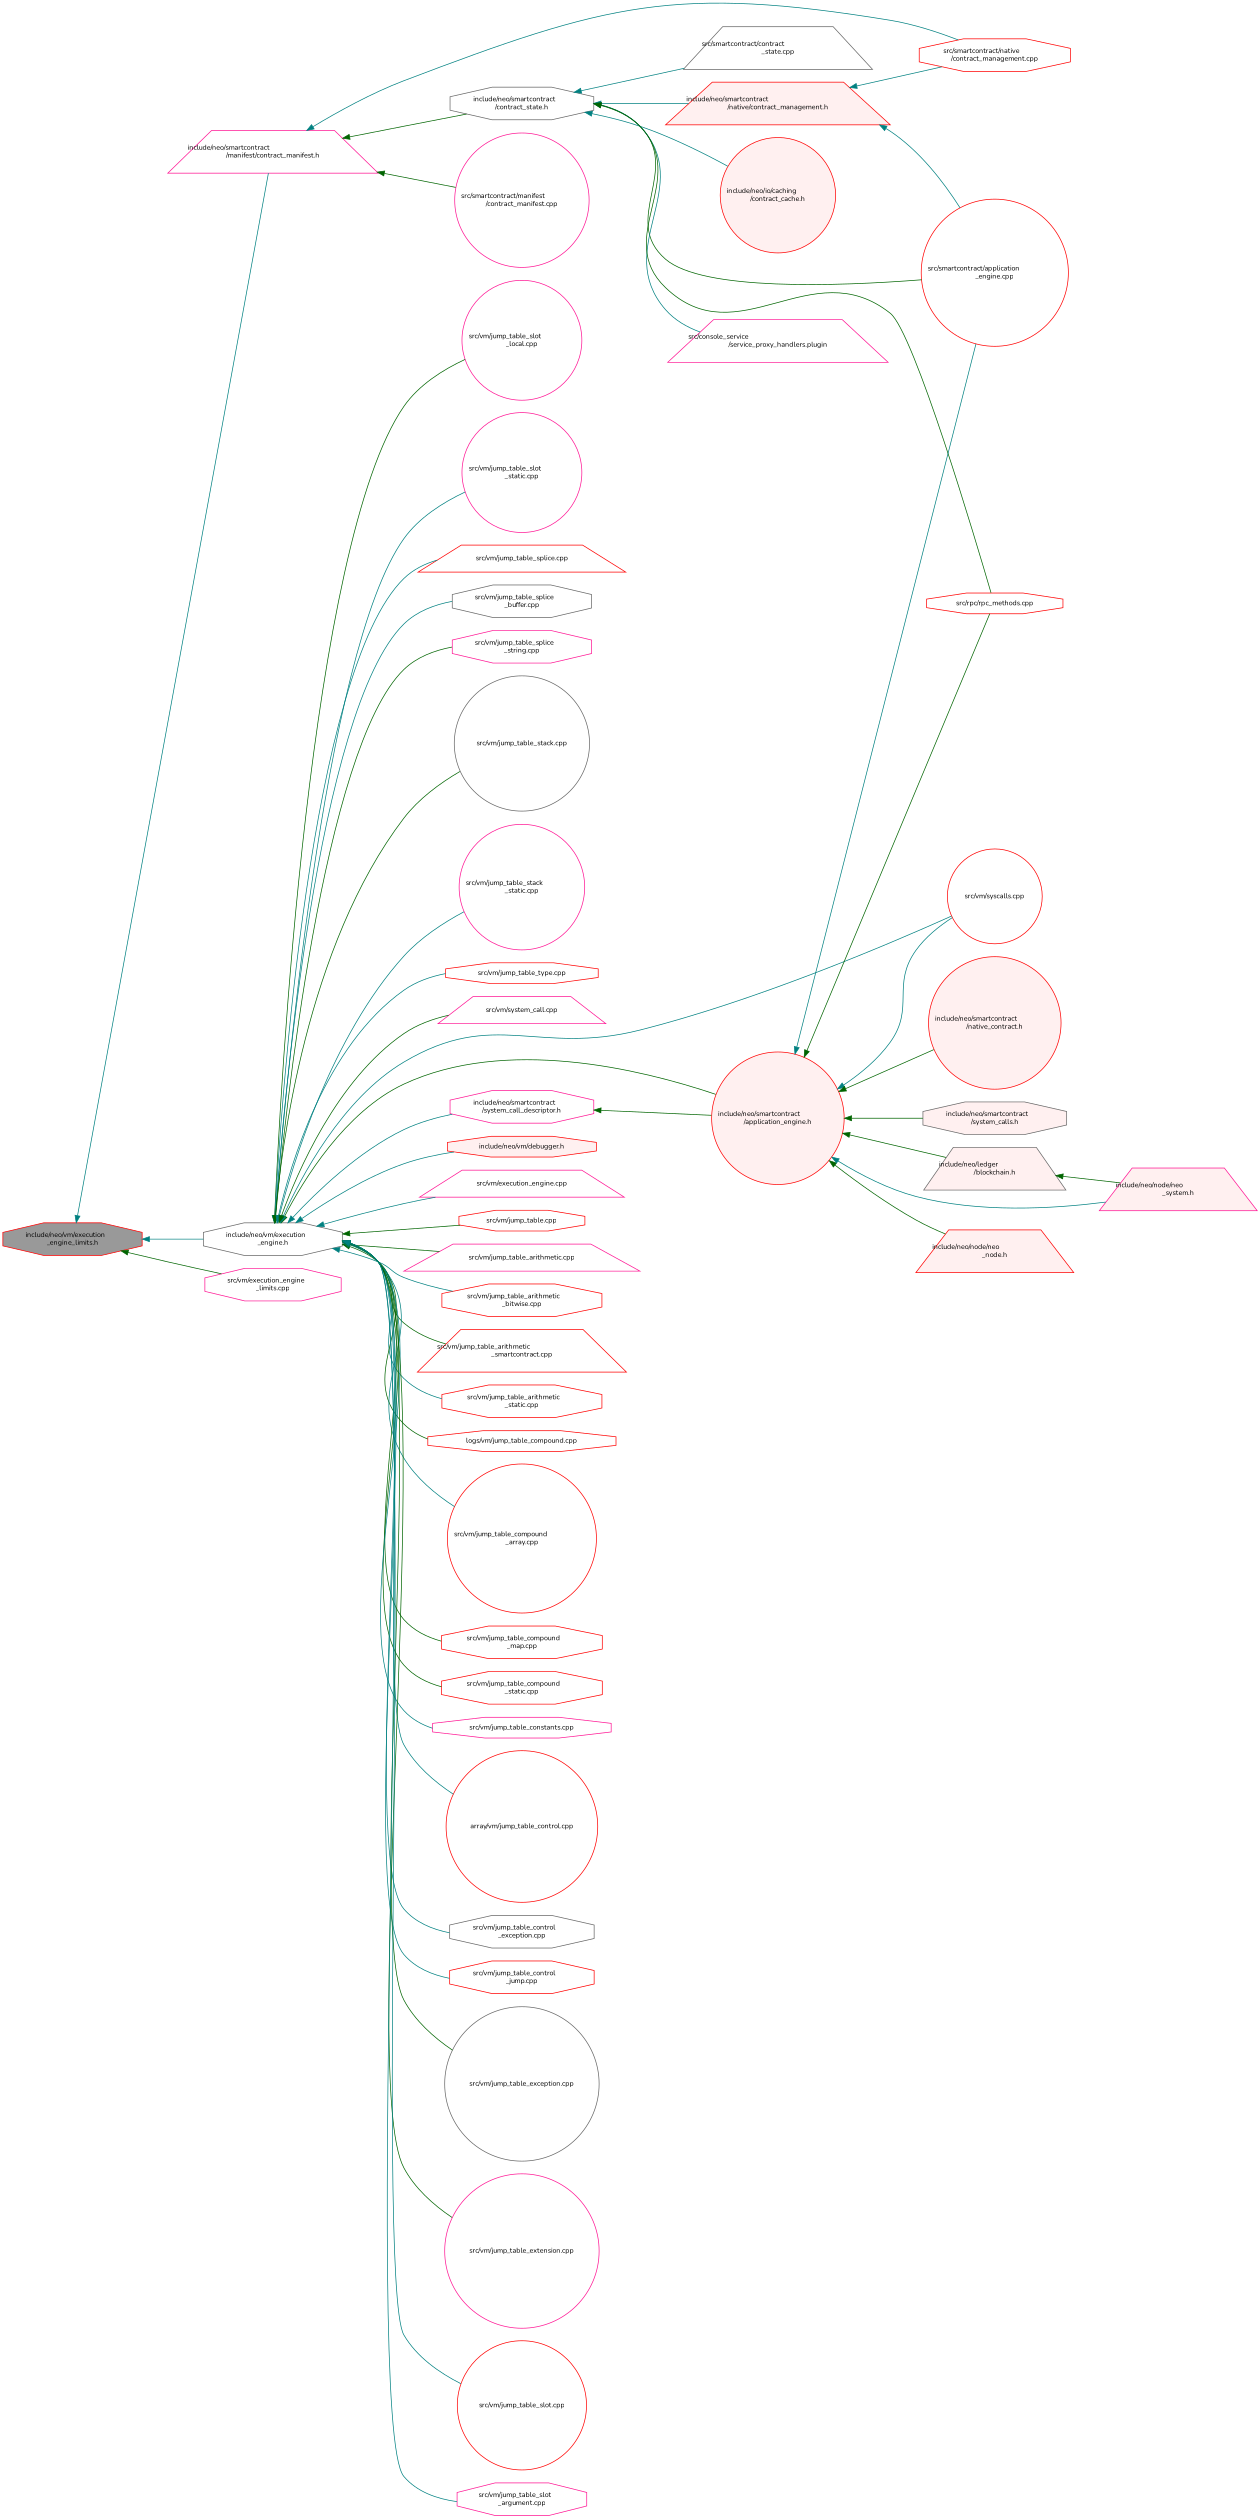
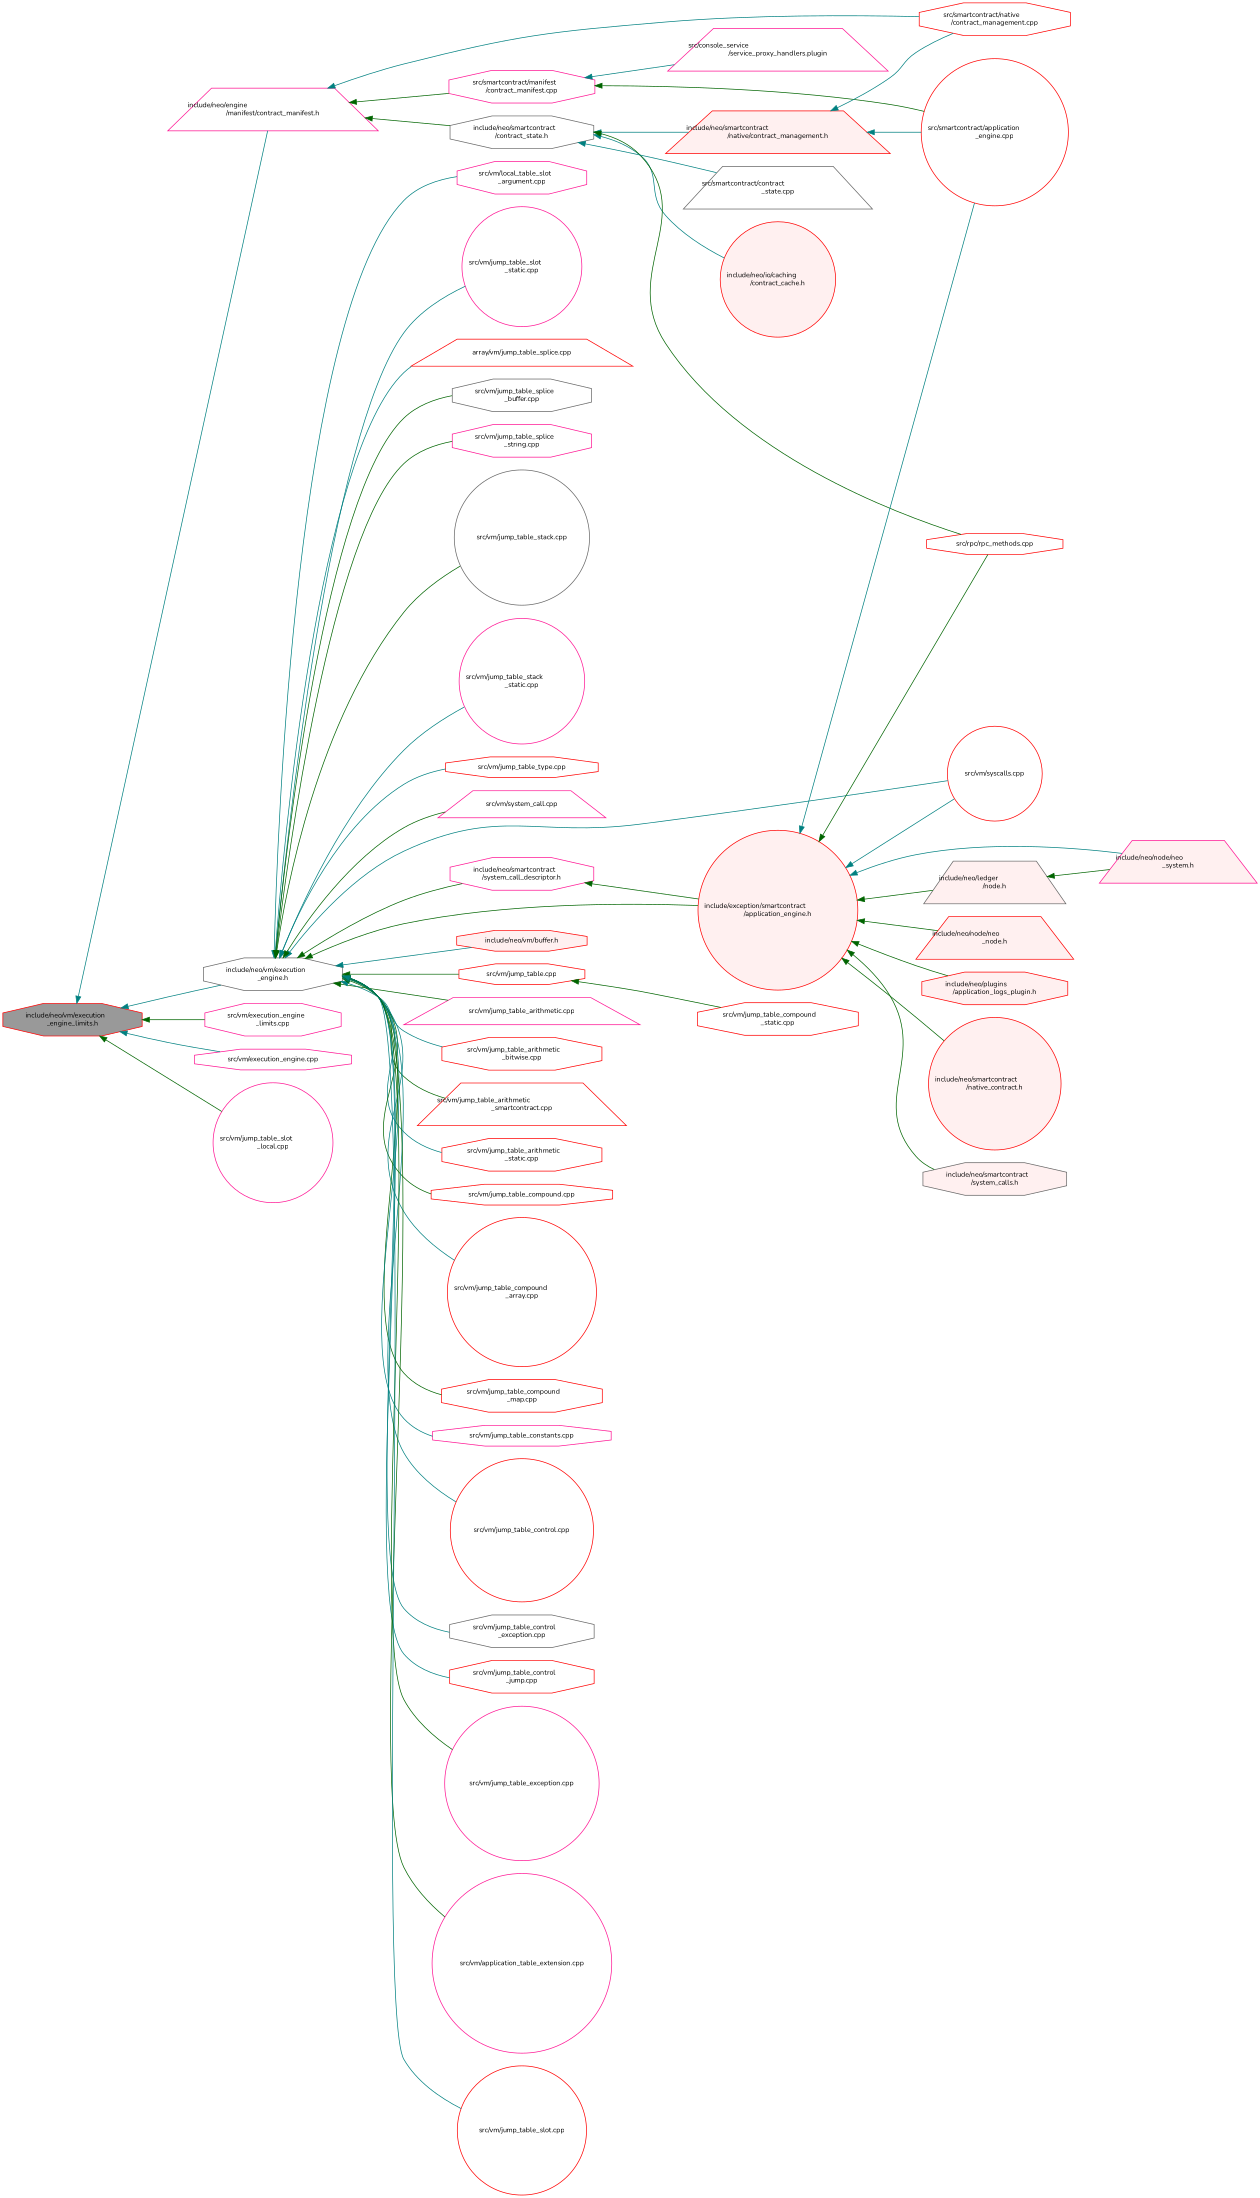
  digraph {
    fontname=Nunito
    rankdir=LR
    node [color=red fillcolor=white fontname=Nunito fontsize=10 shape=octagon style=filled]
    edge [color=teal dir=back fontname=Nunito fontsize=10 labelfontname=Helvetica labelfontsize=10 style=solid]
    n1 [fillcolor=grey60 fontcolor=black height=0.2 label="include/neo/vm/execution\l_engine_limits.h" width=0.4]
-   n2 [color=deeppink height=0.2 label="include/neo/smartcontract\l/manifest/contract_manifest.h" shape=trapezium width=0.4]
+   n2 [color=deeppink height=0.2 label="include/neo/engine\l/manifest/contract_manifest.h" shape=trapezium width=0.4]
    n3 [color=gray40 height=0.2 label="include/neo/vm/execution\l_engine.h" width=0.4]
    n4 [color=deeppink height=0.2 label="src/vm/execution_engine\l_limits.cpp" width=0.4]
    n5 [color=gray40 height=0.2 label="include/neo/smartcontract\l/contract_state.h" width=0.4]
    n6 [height=0.2 label="src/smartcontract/native\l/contract_management.cpp" width=0.4]
-   n7 [color=deeppink height=0.2 label="src/smartcontract/manifest\l/contract_manifest.cpp" shape=circle width=0.4]
-   n8 [fillcolor="#FFF0F0" height=0.2 label="include/neo/smartcontract\l/application_engine.h" shape=circle width=0.4]
+   n7 [color=deeppink height=0.2 label="src/smartcontract/manifest\l/contract_manifest.cpp" width=0.4]
+   n8 [fillcolor="#FFF0F0" height=0.2 label="include/exception/smartcontract\l/application_engine.h" shape=circle width=0.4]
    n9 [height=0.2 label="src/vm/syscalls.cpp" shape=circle width=0.4]
    n10 [color=deeppink height=0.2 label="include/neo/smartcontract\l/system_call_descriptor.h" width=0.4]
-   n11 [fillcolor="#FFF0F0" height=0.2 label="include/neo/vm/debugger.h" width=0.4]
-   n12 [color=deeppink height=0.2 label="src/vm/execution_engine.cpp" shape=trapezium width=0.4]
+   n11 [fillcolor="#FFF0F0" height=0.2 label="include/neo/vm/buffer.h" width=0.4]
+   n12 [color=deeppink height=0.2 label="src/vm/execution_engine.cpp" width=0.4]
    n13 [height=0.2 label="src/vm/jump_table.cpp" width=0.4]
    n14 [color=deeppink height=0.2 label="src/vm/jump_table_arithmetic.cpp" shape=trapezium width=0.4]
    n15 [height=0.2 label="src/vm/jump_table_arithmetic\l_bitwise.cpp" width=0.4]
    n16 [height=0.2 label="src/vm/jump_table_arithmetic\l_smartcontract.cpp" shape=trapezium width=0.4]
    n17 [height=0.2 label="src/vm/jump_table_arithmetic\l_static.cpp" width=0.4]
-   n18 [height=0.2 label="logs/vm/jump_table_compound.cpp" width=0.4]
+   n18 [height=0.2 label="src/vm/jump_table_compound.cpp" width=0.4]
    n19 [height=0.2 label="src/vm/jump_table_compound\l_array.cpp" shape=circle width=0.4]
    n20 [height=0.2 label="src/vm/jump_table_compound\l_map.cpp" width=0.4]
    n21 [height=0.2 label="src/vm/jump_table_compound\l_static.cpp" width=0.4]
    n22 [color=deeppink height=0.2 label="src/vm/jump_table_constants.cpp" width=0.4]
-   n23 [height=0.2 label="array/vm/jump_table_control.cpp" shape=circle width=0.4]
+   n23 [height=0.2 label="src/vm/jump_table_control.cpp" shape=circle width=0.4]
    n24 [color=gray40 height=0.2 label="src/vm/jump_table_control\l_exception.cpp" width=0.4]
    n25 [height=0.2 label="src/vm/jump_table_control\l_jump.cpp" width=0.4]
-   n26 [color=gray40 height=0.2 label="src/vm/jump_table_exception.cpp" shape=circle width=0.4]
-   n27 [color=deeppink height=0.2 label="src/vm/jump_table_extension.cpp" shape=circle width=0.4]
+   n26 [color=deeppink height=0.2 label="src/vm/jump_table_exception.cpp" shape=circle width=0.4]
+   n27 [color=deeppink height=0.2 label="src/vm/application_table_extension.cpp" shape=circle width=0.4]
    n28 [height=0.2 label="src/vm/jump_table_slot.cpp" shape=circle width=0.4]
-   n29 [color=deeppink height=0.2 label="src/vm/jump_table_slot\l_argument.cpp" width=0.4]
+   n29 [color=deeppink height=0.2 label="src/vm/local_table_slot\l_argument.cpp" width=0.4]
    n30 [color=deeppink height=0.2 label="src/vm/jump_table_slot\l_local.cpp" shape=circle width=0.4]
    n31 [color=deeppink height=0.2 label="src/vm/jump_table_slot\l_static.cpp" shape=circle width=0.4]
-   n32 [height=0.2 label="src/vm/jump_table_splice.cpp" shape=trapezium width=0.4]
+   n32 [height=0.2 label="array/vm/jump_table_splice.cpp" shape=trapezium width=0.4]
    n33 [color=gray40 height=0.2 label="src/vm/jump_table_splice\l_buffer.cpp" width=0.4]
    n34 [color=deeppink height=0.2 label="src/vm/jump_table_splice\l_string.cpp" width=0.4]
    n35 [color=gray40 height=0.2 label="src/vm/jump_table_stack.cpp" shape=circle width=0.4]
    n36 [color=deeppink height=0.2 label="src/vm/jump_table_stack\l_static.cpp" shape=circle width=0.4]
    n37 [height=0.2 label="src/vm/jump_table_type.cpp" width=0.4]
    n38 [color=deeppink height=0.2 label="src/vm/system_call.cpp" shape=trapezium width=0.4]
    n39 [fillcolor="#FFF0F0" height=0.2 label="include/neo/io/caching\l/contract_cache.h" shape=circle width=0.4]
    n40 [fillcolor="#FFF0F0" height=0.2 label="include/neo/smartcontract\l/native/contract_management.h" shape=trapezium width=0.4]
    n41 [height=0.2 label="src/smartcontract/application\l_engine.cpp" shape=circle width=0.4]
    n42 [color=deeppink height=0.2 label="src/console_service\l/service_proxy_handlers.plugin" shape=trapezium width=0.4]
    n43 [height=0.2 label="src/rpc/rpc_methods.cpp" width=0.4]
    n44 [color=gray40 height=0.2 label="src/smartcontract/contract\l_state.cpp" shape=trapezium width=0.4]
-   n45 [color=gray40 fillcolor="#FFF0F0" height=0.2 label="include/neo/ledger\l/blockchain.h" shape=trapezium width=0.4]
+   n45 [color=gray40 fillcolor="#FFF0F0" height=0.2 label="include/neo/ledger\l/node.h" shape=trapezium width=0.4]
    n46 [fillcolor="#FFF0F0" height=0.2 label="include/neo/node/neo\l_node.h" shape=trapezium width=0.4]
    n47 [color=deeppink fillcolor="#FFF0F0" height=0.2 label="include/neo/node/neo\l_system.h" shape=trapezium width=0.4]
+   n48 [fillcolor="#FFF0F0" height=0.2 label="include/neo/plugins\l/application_logs_plugin.h" width=0.4]
    n49 [fillcolor="#FFF0F0" height=0.2 label="include/neo/smartcontract\l/native_contract.h" shape=circle width=0.4]
    n50 [color=gray40 fillcolor="#FFF0F0" height=0.2 label="include/neo/smartcontract\l/system_calls.h" width=0.4]
    n1 -> n2
    n1 -> n3
    n1 -> n4 [color=darkgreen]
    n2 -> n5 [color=darkgreen]
    n2 -> n6
    n2 -> n7 [color=darkgreen]
    n3 -> n8 [color=darkgreen]
    n3 -> n9
-   n3 -> n10
+   n3 -> n10 [color=darkgreen]
    n3 -> n11
-   n3 -> n12
+   n1 -> n12
    n3 -> n13 [color=darkgreen]
    n3 -> n14 [color=darkgreen]
    n3 -> n15
    n3 -> n16 [color=darkgreen]
    n3 -> n17
    n3 -> n18 [color=darkgreen]
    n3 -> n19
    n3 -> n20 [color=darkgreen]
-   n3 -> n21 [color=darkgreen]
+   n13 -> n21 [color=darkgreen]
    n3 -> n22
    n3 -> n23
    n3 -> n24
    n3 -> n25
    n3 -> n26 [color=darkgreen]
    n3 -> n27 [color=darkgreen]
    n3 -> n28
    n3 -> n29
-   n3 -> n30 [color=darkgreen]
+   n1 -> n30 [color=darkgreen]
    n3 -> n31
    n3 -> n32
-   n3 -> n33
+   n3 -> n33 [color=darkgreen]
    n3 -> n34 [color=darkgreen]
    n3 -> n35 [color=darkgreen]
    n3 -> n36
    n3 -> n37
    n3 -> n38 [color=darkgreen]
    n5 -> n39
    n5 -> n40
-   n5 -> n41 [color=darkgreen]
-   n5 -> n42
+   n7 -> n41 [color=darkgreen]
+   n7 -> n42
    n5 -> n43 [color=darkgreen]
    n5 -> n44
    n8 -> n9
    n8 -> n41
    n8 -> n43 [color=darkgreen]
    n8 -> n45 [color=darkgreen]
    n8 -> n46 [color=darkgreen]
    n8 -> n47
+   n8 -> n48 [color=darkgreen]
    n8 -> n49 [color=darkgreen]
    n8 -> n50 [color=darkgreen]
    n10 -> n8 [color=darkgreen]
    n40 -> n6
    n40 -> n41
    n45 -> n47 [color=darkgreen]
  }
